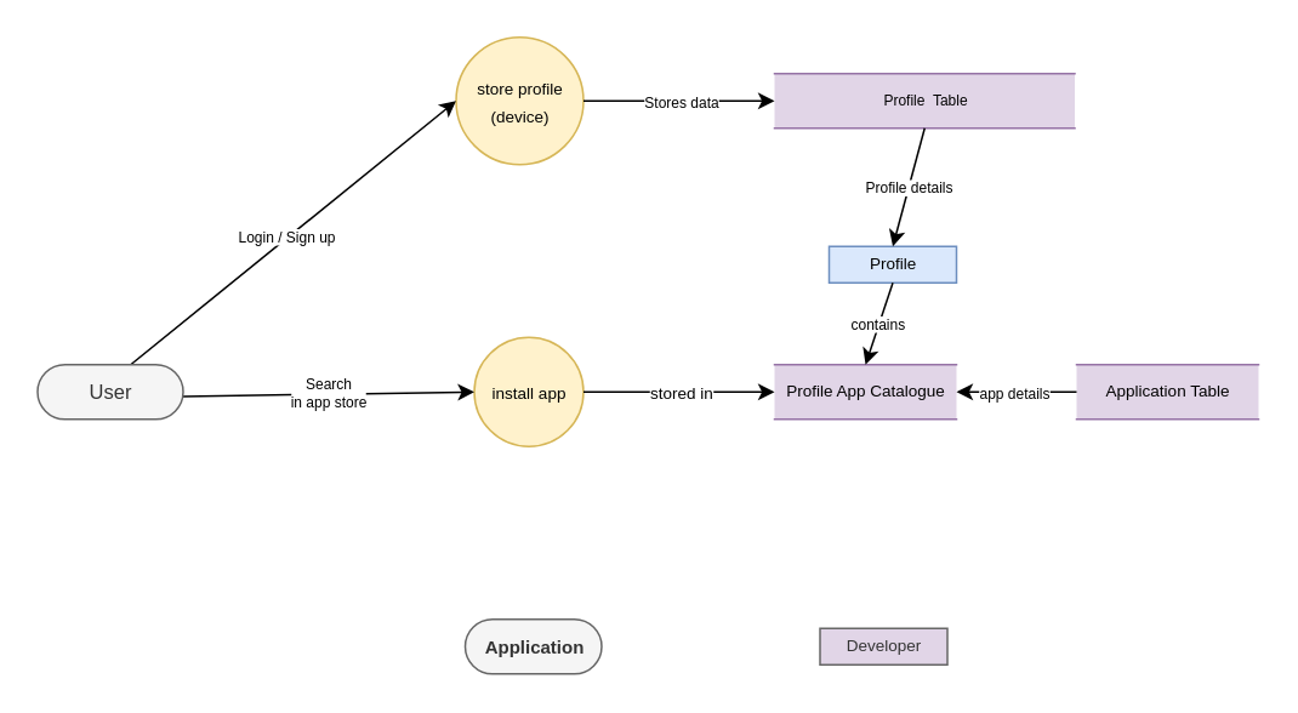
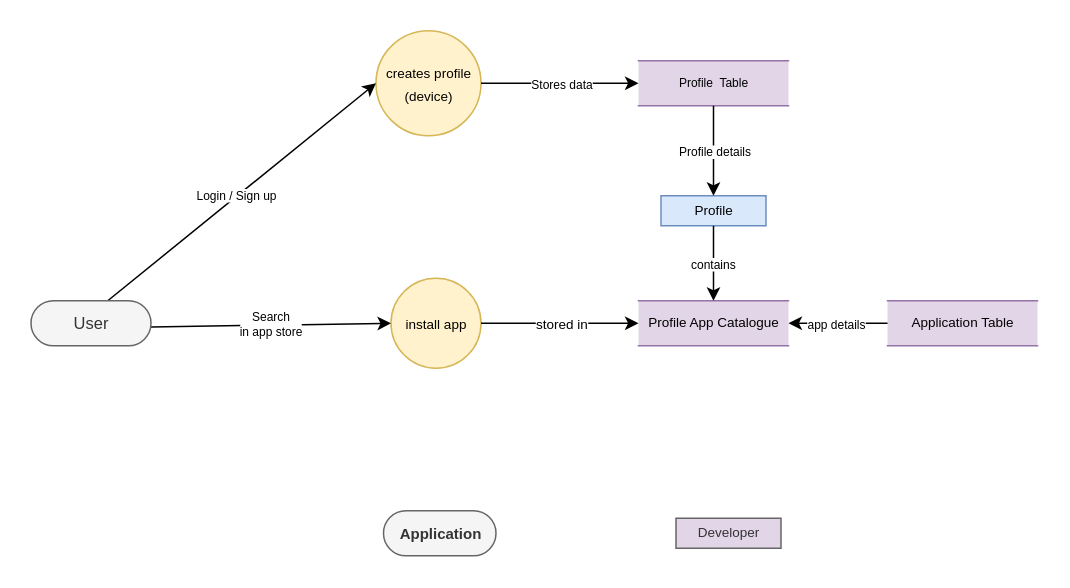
  <mxCell id="0" />
  <mxCell id="1" parent="0" />
- <mxCell id="2" value="Profile&amp;nbsp; Table&lt;br&gt;" style="html=1;dashed=0;whitespace=wrap;shape=partialRectangle;right=0;left=0;fontSize=8;fillColor=#e1d5e7;strokeColor=#9673a6;" vertex="1" parent="1"><mxGeometry x="425" y="40" width="165" height="30" as="geometry" /></mxCell>
- <mxCell id="3" value="&lt;font style=&quot;font-size: 9px;&quot;&gt;store profile&lt;br&gt;(device)&lt;/font&gt;" style="shape=ellipse;html=1;dashed=0;whitespace=wrap;aspect=fixed;perimeter=ellipsePerimeter;fontSize=12;fillColor=#fff2cc;strokeColor=#d6b656;" vertex="1" parent="1"><mxGeometry x="250" y="20" width="70" height="70" as="geometry" /></mxCell>
- <mxCell id="4" value="Profile&lt;br&gt;" style="html=1;dashed=0;whitespace=wrap;fontSize=9;fillColor=#dae8fc;strokeColor=#6c8ebf;" vertex="1" parent="1"><mxGeometry x="455" y="135" width="70" height="20" as="geometry" /></mxCell>
+ <mxCell id="2" value="Profile&amp;nbsp; Table&lt;br&gt;" style="html=1;dashed=0;whitespace=wrap;shape=partialRectangle;right=0;left=0;fontSize=8;fillColor=#e1d5e7;strokeColor=#9673a6;" vertex="1" parent="1"><mxGeometry x="425" y="40" width="100" height="30" as="geometry" /></mxCell>
+ <mxCell id="3" value="&lt;font style=&quot;font-size: 9px;&quot;&gt;creates profile&lt;br&gt;(device)&lt;/font&gt;" style="shape=ellipse;html=1;dashed=0;whitespace=wrap;aspect=fixed;perimeter=ellipsePerimeter;fontSize=12;fillColor=#fff2cc;strokeColor=#d6b656;" vertex="1" parent="1"><mxGeometry x="250" y="20" width="70" height="70" as="geometry" /></mxCell>
+ <mxCell id="4" value="Profile&lt;br&gt;" style="html=1;dashed=0;whitespace=wrap;fontSize=9;fillColor=#dae8fc;strokeColor=#6c8ebf;" vertex="1" parent="1"><mxGeometry x="440" y="130" width="70" height="20" as="geometry" /></mxCell>
  <mxCell id="5" value="&lt;font style=&quot;font-size: 9px;&quot;&gt;&lt;br&gt;install app&lt;br&gt;&lt;br&gt;&lt;/font&gt;" style="shape=ellipse;html=1;dashed=0;whitespace=wrap;aspect=fixed;perimeter=ellipsePerimeter;fontSize=12;fillColor=#fff2cc;strokeColor=#d6b656;" vertex="1" parent="1"><mxGeometry x="260" y="185" width="60" height="60" as="geometry" /></mxCell>
  <mxCell id="6" value="Application Table" style="html=1;dashed=0;whitespace=wrap;shape=partialRectangle;right=0;left=0;fontSize=9;fillColor=#e1d5e7;strokeColor=#9673a6;" vertex="1" parent="1"><mxGeometry x="591" y="200" width="100" height="30" as="geometry" /></mxCell>
  <mxCell id="7" value="Profile App Catalogue" style="html=1;dashed=0;whitespace=wrap;shape=partialRectangle;right=0;left=0;fontSize=9;fillColor=#e1d5e7;strokeColor=#9673a6;" vertex="1" parent="1"><mxGeometry x="425" y="200" width="100" height="30" as="geometry" /></mxCell>
  <mxCell id="8" value="Search&lt;br&gt;in app store" style="endArrow=classic;html=1;fontSize=8;curved=1;exitX=1;exitY=0.5;exitDx=0;exitDy=0;entryX=0;entryY=0.5;entryDx=0;entryDy=0;" edge="1" parent="1" target="5"><mxGeometry relative="1" as="geometry"><mxPoint x="100" y="217.5" as="sourcePoint" /><mxPoint x="180" y="374.6" as="targetPoint" /></mxGeometry></mxCell>
  <mxCell id="9" value="Login / Sign up" style="endArrow=classic;html=1;fontSize=8;curved=1;exitX=0.5;exitY=0;exitDx=0;exitDy=0;entryX=0;entryY=0.5;entryDx=0;entryDy=0;" edge="1" parent="1" target="3"><mxGeometry x="-0.002" relative="1" as="geometry"><mxPoint x="65" y="205" as="sourcePoint" /><mxPoint x="270" y="225" as="targetPoint" /><mxPoint as="offset" /></mxGeometry></mxCell>
  <mxCell id="10" value="" style="endArrow=classic;html=1;fontSize=8;curved=1;exitX=1;exitY=0.5;exitDx=0;exitDy=0;entryX=0;entryY=0.5;entryDx=0;entryDy=0;" edge="1" parent="1" source="3" target="2"><mxGeometry relative="1" as="geometry"><mxPoint x="330" y="10" as="sourcePoint" /><mxPoint x="430" y="10" as="targetPoint" /></mxGeometry></mxCell>
  <mxCell id="11" value="Stores data" style="edgeLabel;resizable=0;html=1;align=center;verticalAlign=middle;fontSize=8;fillColor=#FFFFFF;" connectable="0" vertex="1" parent="10"><mxGeometry relative="1" as="geometry" /></mxCell>
  <mxCell id="12" value="" style="endArrow=classic;html=1;fontSize=8;curved=1;exitX=0.5;exitY=1;exitDx=0;exitDy=0;entryX=0.5;entryY=0;entryDx=0;entryDy=0;" edge="1" parent="1" source="2" target="4"><mxGeometry relative="1" as="geometry"><mxPoint x="525" y="90" as="sourcePoint" /><mxPoint x="625" y="90" as="targetPoint" /></mxGeometry></mxCell>
  <mxCell id="13" value="Profile details" style="edgeLabel;resizable=0;html=1;align=center;verticalAlign=middle;fontSize=8;fillColor=#FFFFFF;" connectable="0" vertex="1" parent="12"><mxGeometry relative="1" as="geometry" /></mxCell>
  <mxCell id="14" value="" style="endArrow=classic;html=1;fontSize=8;curved=1;exitX=0.5;exitY=1;exitDx=0;exitDy=0;entryX=0.5;entryY=0;entryDx=0;entryDy=0;" edge="1" parent="1" source="4" target="7"><mxGeometry relative="1" as="geometry"><mxPoint x="474.6" y="145" as="sourcePoint" /><mxPoint x="474.6" y="205" as="targetPoint" /></mxGeometry></mxCell>
  <mxCell id="15" value="contains&amp;nbsp;" style="edgeLabel;resizable=0;html=1;align=center;verticalAlign=middle;fontSize=8;fillColor=#FFFFFF;" connectable="0" vertex="1" parent="14"><mxGeometry relative="1" as="geometry"><mxPoint as="offset" /></mxGeometry></mxCell>
  <mxCell id="16" value="" style="endArrow=classic;html=1;fontSize=8;curved=1;exitX=0;exitY=0.5;exitDx=0;exitDy=0;entryX=1;entryY=0.5;entryDx=0;entryDy=0;" edge="1" parent="1" source="6" target="7"><mxGeometry relative="1" as="geometry"><mxPoint x="540" y="150" as="sourcePoint" /><mxPoint x="640" y="150" as="targetPoint" /></mxGeometry></mxCell>
  <mxCell id="17" value="app details" style="edgeLabel;resizable=0;html=1;align=center;verticalAlign=middle;fontSize=8;fillColor=#FFFFFF;" connectable="0" vertex="1" parent="16"><mxGeometry relative="1" as="geometry"><mxPoint x="-2" as="offset" /></mxGeometry></mxCell>
  <mxCell id="18" value="" style="endArrow=classic;html=1;rounded=0;exitX=1;exitY=0.5;exitDx=0;exitDy=0;entryX=0;entryY=0.5;entryDx=0;entryDy=0;fontSize=9;" edge="1" parent="1" source="5" target="7"><mxGeometry relative="1" as="geometry"><mxPoint x="330" y="250" as="sourcePoint" /><mxPoint x="430" y="250" as="targetPoint" /><Array as="points"><mxPoint x="370" y="215" /></Array></mxGeometry></mxCell>
  <mxCell id="19" value="stored in" style="edgeLabel;resizable=0;html=1;align=center;verticalAlign=middle;fontSize=9;" connectable="0" vertex="1" parent="18"><mxGeometry relative="1" as="geometry" /></mxCell>
  <mxCell id="20" value="Application" style="html=1;dashed=0;whitespace=wrap;shape=mxgraph.dfd.start;fillColor=#f5f5f5;fontColor=#333333;strokeColor=#666666;fontStyle=1;fontSize=10;" vertex="1" parent="1"><mxGeometry x="255" y="340" width="75" height="30" as="geometry" /></mxCell>
  <mxCell id="21" value="Developer" style="html=1;dashed=0;whitespace=wrap;fontSize=9;fillColor=#e1d5e7;fontColor=#333333;strokeColor=#666666;" vertex="1" parent="1"><mxGeometry x="450" y="345" width="70" height="20" as="geometry" /></mxCell>
  <mxCell id="22" value="User" style="html=1;dashed=0;whitespace=wrap;shape=mxgraph.dfd.start;fontSize=11;fillColor=#f5f5f5;fontColor=#333333;strokeColor=#666666;" vertex="1" parent="1"><mxGeometry x="20" y="200" width="80" height="30" as="geometry" /></mxCell>
